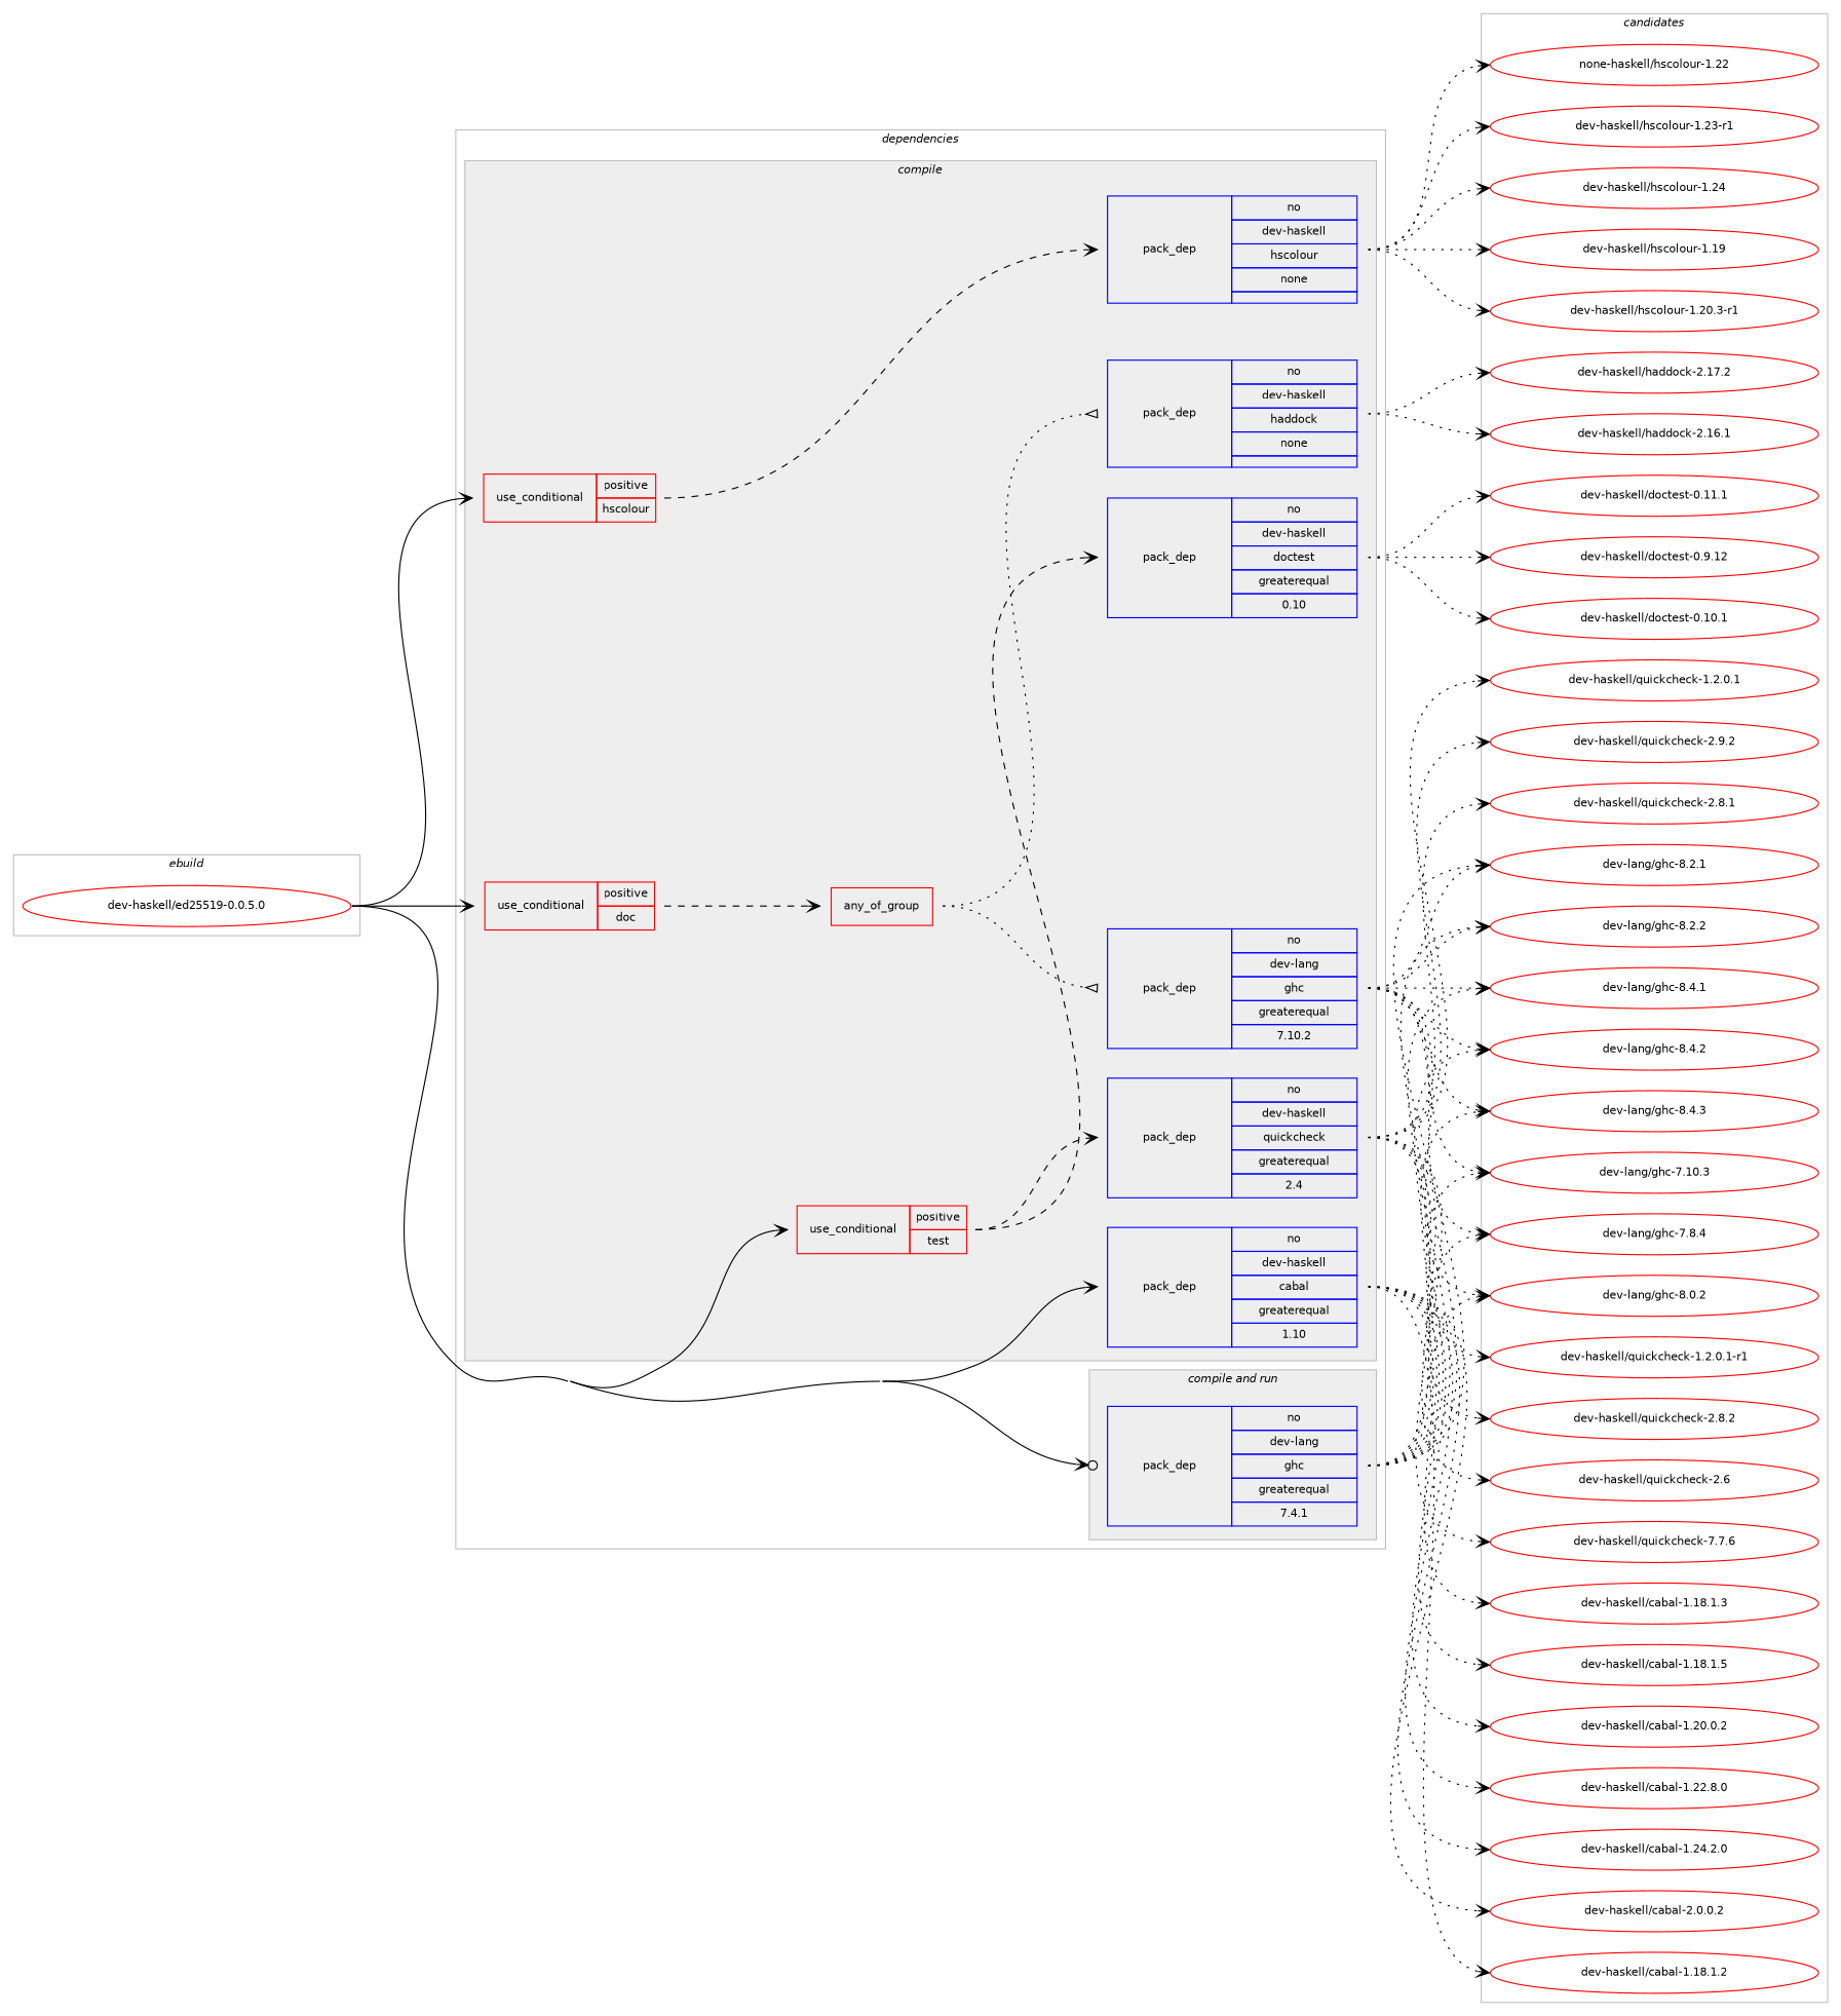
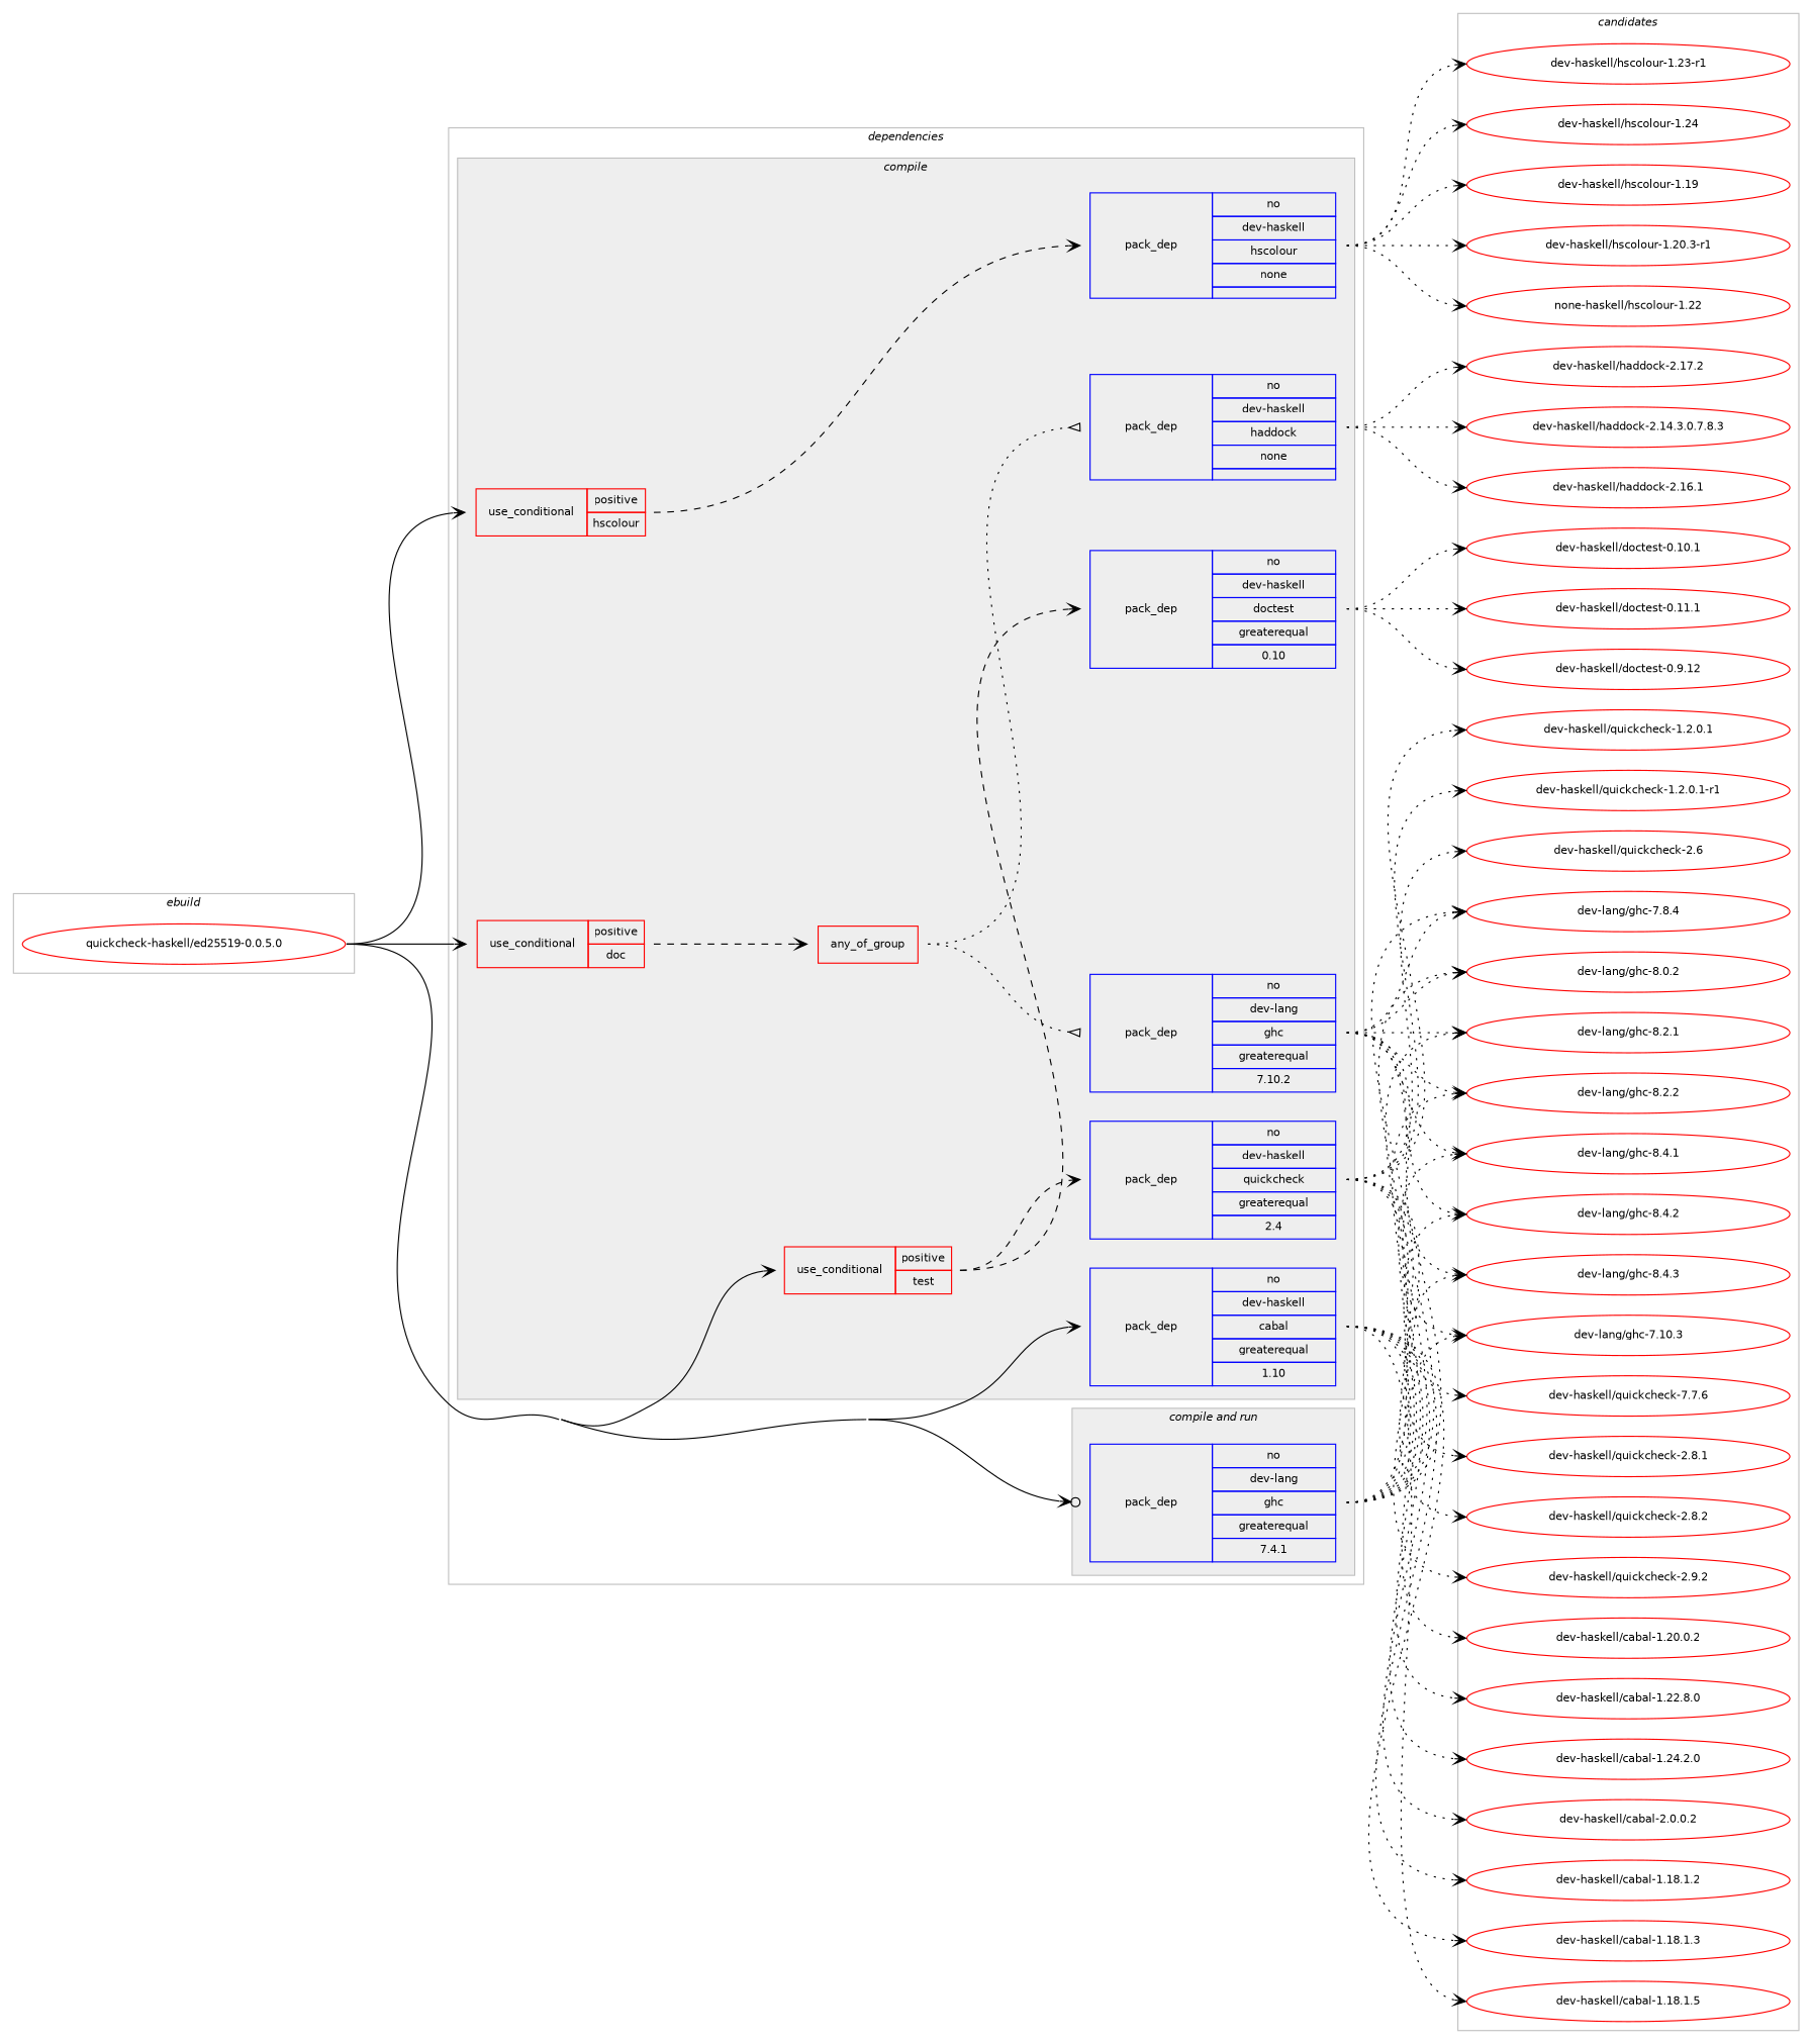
  digraph {
    compound=true
    concentrate=true
    fontname="DejaVu Sans"
    fontsize=10
    newrank=true
    rankdir=LR
    ranksep=1.5
    node [color=red fontname="DejaVu Sans" fontsize=10]
    edge [arrowhead=vee fontname="DejaVu Sans" headport=w style=dotted tailport=e weight=100]
-   n1 [label="dev-haskell/ed25519-0.0.5.0" width=4]
+   n1 [label="quickcheck-haskell/ed25519-0.0.5.0" width=4]
    n2 [color=blue label=<<TABLE BORDER="0" CELLBORDER="1" CELLSPACING="0" CELLPADDING="4" WIDTH="220"><TR><TD ROWSPAN="6" CELLPADDING="30">pack_dep</TD></TR><TR><TD WIDTH="110">no</TD></TR><TR><TD>dev-haskell</TD></TR><TR><TD>haddock</TD></TR><TR><TD>none</TD></TR><TR><TD></TD></TR></TABLE>> shape=none]
    n3 [color=blue label=<<TABLE BORDER="0" CELLBORDER="1" CELLSPACING="0" CELLPADDING="4" WIDTH="220"><TR><TD ROWSPAN="6" CELLPADDING="30">pack_dep</TD></TR><TR><TD WIDTH="110">no</TD></TR><TR><TD>dev-lang</TD></TR><TR><TD>ghc</TD></TR><TR><TD>greaterequal</TD></TR><TR><TD>7.10.2</TD></TR></TABLE>> shape=none]
    n4 [label=<<TABLE BORDER="0" CELLBORDER="1" CELLSPACING="0" CELLPADDING="4"><TR><TD CELLPADDING="10">any_of_group</TD></TR></TABLE>> shape=none]
    n5 [label=<<TABLE BORDER="0" CELLBORDER="1" CELLSPACING="0" CELLPADDING="4"><TR><TD ROWSPAN="3" CELLPADDING="10">use_conditional</TD></TR><TR><TD>positive</TD></TR><TR><TD>doc</TD></TR></TABLE>> shape=none]
    n6 [color=blue label=<<TABLE BORDER="0" CELLBORDER="1" CELLSPACING="0" CELLPADDING="4" WIDTH="220"><TR><TD ROWSPAN="6" CELLPADDING="30">pack_dep</TD></TR><TR><TD WIDTH="110">no</TD></TR><TR><TD>dev-haskell</TD></TR><TR><TD>hscolour</TD></TR><TR><TD>none</TD></TR><TR><TD></TD></TR></TABLE>> shape=none]
    n7 [label=<<TABLE BORDER="0" CELLBORDER="1" CELLSPACING="0" CELLPADDING="4"><TR><TD ROWSPAN="3" CELLPADDING="10">use_conditional</TD></TR><TR><TD>positive</TD></TR><TR><TD>hscolour</TD></TR></TABLE>> shape=none]
    n8 [color=blue label=<<TABLE BORDER="0" CELLBORDER="1" CELLSPACING="0" CELLPADDING="4" WIDTH="220"><TR><TD ROWSPAN="6" CELLPADDING="30">pack_dep</TD></TR><TR><TD WIDTH="110">no</TD></TR><TR><TD>dev-haskell</TD></TR><TR><TD>doctest</TD></TR><TR><TD>greaterequal</TD></TR><TR><TD>0.10</TD></TR></TABLE>> shape=none]
    n9 [color=blue label=<<TABLE BORDER="0" CELLBORDER="1" CELLSPACING="0" CELLPADDING="4" WIDTH="220"><TR><TD ROWSPAN="6" CELLPADDING="30">pack_dep</TD></TR><TR><TD WIDTH="110">no</TD></TR><TR><TD>dev-haskell</TD></TR><TR><TD>quickcheck</TD></TR><TR><TD>greaterequal</TD></TR><TR><TD>2.4</TD></TR></TABLE>> shape=none]
    n10 [label=<<TABLE BORDER="0" CELLBORDER="1" CELLSPACING="0" CELLPADDING="4"><TR><TD ROWSPAN="3" CELLPADDING="10">use_conditional</TD></TR><TR><TD>positive</TD></TR><TR><TD>test</TD></TR></TABLE>> shape=none]
    n11 [color=blue label=<<TABLE BORDER="0" CELLBORDER="1" CELLSPACING="0" CELLPADDING="4" WIDTH="220"><TR><TD ROWSPAN="6" CELLPADDING="30">pack_dep</TD></TR><TR><TD WIDTH="110">no</TD></TR><TR><TD>dev-haskell</TD></TR><TR><TD>cabal</TD></TR><TR><TD>greaterequal</TD></TR><TR><TD>1.10</TD></TR></TABLE>> shape=none]
    n12 [color=blue label=<<TABLE BORDER="0" CELLBORDER="1" CELLSPACING="0" CELLPADDING="4" WIDTH="220"><TR><TD ROWSPAN="6" CELLPADDING="30">pack_dep</TD></TR><TR><TD WIDTH="110">no</TD></TR><TR><TD>dev-lang</TD></TR><TR><TD>ghc</TD></TR><TR><TD>greaterequal</TD></TR><TR><TD>7.4.1</TD></TR></TABLE>> shape=none]
+   n13 [label="dev-haskell/haddock-2.14.3.0.7.8.3" width=4]
    n14 [label="dev-haskell/haddock-2.16.1" width=4]
    n15 [label="dev-haskell/haddock-2.17.2" width=4]
    n16 [label="dev-lang/ghc-7.10.3" width=4]
    n17 [label="dev-lang/ghc-7.8.4" width=4]
    n18 [label="dev-lang/ghc-8.0.2" width=4]
    n19 [label="dev-lang/ghc-8.2.1" width=4]
    n20 [label="dev-lang/ghc-8.2.2" width=4]
    n21 [label="dev-lang/ghc-8.4.1" width=4]
    n22 [label="dev-lang/ghc-8.4.2" width=4]
    n23 [label="dev-lang/ghc-8.4.3" width=4]
    n24 [label="dev-haskell/hscolour-1.19" width=4]
    n25 [label="dev-haskell/hscolour-1.20.3-r1" width=4]
    n26 [label="none-haskell/hscolour-1.22" width=4]
    n27 [label="dev-haskell/hscolour-1.23-r1" width=4]
    n28 [label="dev-haskell/hscolour-1.24" width=4]
    n29 [label="dev-haskell/doctest-0.10.1" width=4]
    n30 [label="dev-haskell/doctest-0.11.1" width=4]
    n31 [label="dev-haskell/doctest-0.9.12" width=4]
    n32 [label="dev-haskell/quickcheck-1.2.0.1" width=4]
    n33 [label="dev-haskell/quickcheck-1.2.0.1-r1" width=4]
    n34 [label="dev-haskell/quickcheck-2.6" width=4]
    n35 [label="dev-haskell/quickcheck-7.7.6" width=4]
    n36 [label="dev-haskell/quickcheck-2.8.1" width=4]
    n37 [label="dev-haskell/quickcheck-2.8.2" width=4]
    n38 [label="dev-haskell/quickcheck-2.9.2" width=4]
    n39 [label="dev-haskell/cabal-1.18.1.2" width=4]
    n40 [label="dev-haskell/cabal-1.18.1.3" width=4]
    n41 [label="dev-haskell/cabal-1.18.1.5" width=4]
    n42 [label="dev-haskell/cabal-1.20.0.2" width=4]
    n43 [label="dev-haskell/cabal-1.22.8.0" width=4]
    n44 [label="dev-haskell/cabal-1.24.2.0" width=4]
    n45 [label="dev-haskell/cabal-2.0.0.2" width=4]
    subgraph cluster_1 {
      color=gray
      label=<<i>ebuild</i>>
      rank=same
      n1
    }
    subgraph cluster_2 {
      color=gray
      label=<<i>dependencies</i>>
      subgraph cluster_3 {
        color=gray
        fillcolor="#eeeeee"
        label=<<i>compile</i>>
        style=filled
        subgraph sub_4 {
          color=gray
          fillcolor="#eeeeee"
          label=<<i>compile</i>>
          style=filled
          n5
          subgraph sub_5 {
            color=gray
            fillcolor="#eeeeee"
            label=<<i>compile</i>>
            style=filled
            n4
            subgraph sub_6 {
              color=gray
              fillcolor="#eeeeee"
              label=<<i>compile</i>>
              style=filled
              n2
            }
            subgraph sub_7 {
              color=gray
              fillcolor="#eeeeee"
              label=<<i>compile</i>>
              style=filled
              n3
            }
          }
        }
        subgraph sub_8 {
          color=gray
          fillcolor="#eeeeee"
          label=<<i>compile</i>>
          style=filled
          n7
          subgraph sub_9 {
            color=gray
            fillcolor="#eeeeee"
            label=<<i>compile</i>>
            style=filled
            n6
          }
        }
        subgraph sub_10 {
          color=gray
          fillcolor="#eeeeee"
          label=<<i>compile</i>>
          style=filled
          n10
          subgraph sub_11 {
            color=gray
            fillcolor="#eeeeee"
            label=<<i>compile</i>>
            style=filled
            n8
          }
          subgraph sub_12 {
            color=gray
            fillcolor="#eeeeee"
            label=<<i>compile</i>>
            style=filled
            n9
          }
        }
        subgraph sub_13 {
          color=gray
          fillcolor="#eeeeee"
          label=<<i>compile</i>>
          style=filled
          n11
        }
      }
      subgraph cluster_14 {
        color=gray
        fillcolor="#eeeeee"
        label=<<i>compile and run</i>>
        style=filled
        subgraph sub_15 {
          color=gray
          fillcolor="#eeeeee"
          label=<<i>compile and run</i>>
          style=filled
          n12
        }
      }
      subgraph cluster_16 {
        color=gray
        fillcolor="#eeeeee"
        label=<<i>run</i>>
        style=filled
      }
    }
    subgraph cluster_17 {
      color=gray
      label=<<i>candidates</i>>
      rank=same
      subgraph sub_18 {
        color=black
        label=<<i>candidates</i>>
        nodesep=1
        rank=same
+       n13
        n14
        n15
      }
      subgraph sub_19 {
        color=black
        label=<<i>candidates</i>>
        nodesep=1
        rank=same
        n16
        n17
        n18
        n19
        n20
        n21
        n22
        n23
      }
      subgraph sub_20 {
        color=black
        label=<<i>candidates</i>>
        nodesep=1
        rank=same
        n24
        n25
        n26
        n27
        n28
      }
      subgraph sub_21 {
        color=black
        label=<<i>candidates</i>>
        nodesep=1
        rank=same
        n29
        n30
        n31
      }
      subgraph sub_22 {
        color=black
        label=<<i>candidates</i>>
        nodesep=1
        rank=same
        n32
        n33
        n34
        n35
        n36
        n37
        n38
      }
      subgraph sub_23 {
        color=black
        label=<<i>candidates</i>>
        nodesep=1
        rank=same
        n39
        n40
        n41
        n42
        n43
        n44
        n45
      }
      subgraph sub_24 {
        color=black
        label=<<i>candidates</i>>
        nodesep=1
        rank=same
        n16
        n17
        n18
        n19
        n20
        n21
        n22
        n23
      }
    }
    n1 -> n5 [style=solid weight=20]
    n1 -> n7 [style=solid weight=20]
    n1 -> n10 [style=solid weight=20]
    n1 -> n11 [style=solid weight=20]
    n1 -> n12 [arrowhead=odotvee style=solid weight=20]
+   n2 -> n13
    n2 -> n14
    n2 -> n15
    n3 -> n16
    n3 -> n17
    n3 -> n18
    n3 -> n19
    n3 -> n20
    n3 -> n21
    n3 -> n22
    n3 -> n23
    n4 -> n2 [arrowhead=oinv weight=20]
    n4 -> n3 [arrowhead=oinv weight=20]
    n5 -> n4 [style=dashed weight=20]
    n6 -> n24
    n6 -> n25
    n6 -> n26
    n6 -> n27
    n6 -> n28
    n7 -> n6 [style=dashed weight=20]
    n8 -> n29
    n8 -> n30
    n8 -> n31
    n9 -> n32
    n9 -> n33
    n9 -> n34
    n9 -> n35
    n9 -> n36
    n9 -> n37
    n9 -> n38
    n10 -> n8 [style=dashed weight=20]
    n10 -> n9 [style=dashed weight=20]
    n11 -> n39
    n11 -> n40
    n11 -> n41
    n11 -> n42
    n11 -> n43
    n11 -> n44
    n11 -> n45
    n12 -> n16
    n12 -> n17
    n12 -> n18
    n12 -> n19
    n12 -> n20
    n12 -> n21
    n12 -> n22
    n12 -> n23
  }
